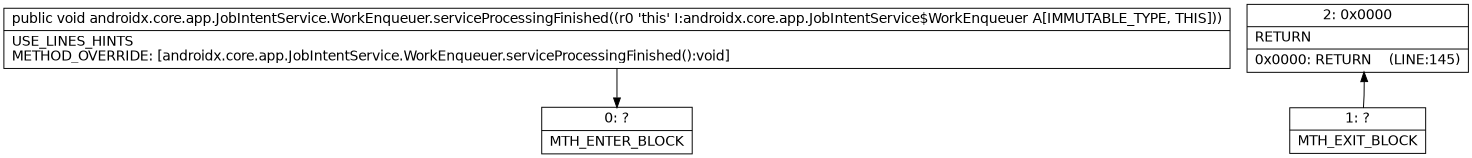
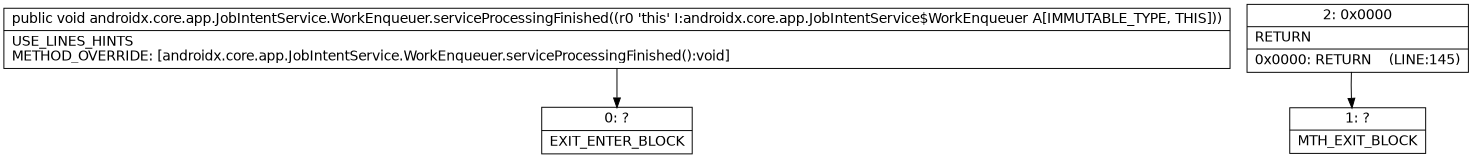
  digraph {
    fontname="DejaVu Sans"
    node [fontname="DejaVu Sans" shape=record]
    edge [fontname="DejaVu Sans"]
-   n1 [label="{0\:\ ?|MTH_ENTER_BLOCK\l}"]
+   n1 [label="{0\:\ ?|EXIT_ENTER_BLOCK\l}"]
    n2 [label="{2\:\ 0x0000|RETURN\l|0x0000: RETURN    (LINE:145)\l}"]
    n3 [label="{1\:\ ?|MTH_EXIT_BLOCK\l}"]
    n4 [label="{public void androidx.core.app.JobIntentService.WorkEnqueuer.serviceProcessingFinished((r0 'this' I:androidx.core.app.JobIntentService$WorkEnqueuer A[IMMUTABLE_TYPE, THIS]))  | USE_LINES_HINTS\lMETHOD_OVERRIDE: [androidx.core.app.JobIntentService.WorkEnqueuer.serviceProcessingFinished():void]\l}"]
-   n3 -> n2
+   n2 -> n3
    n4 -> n1
  }
